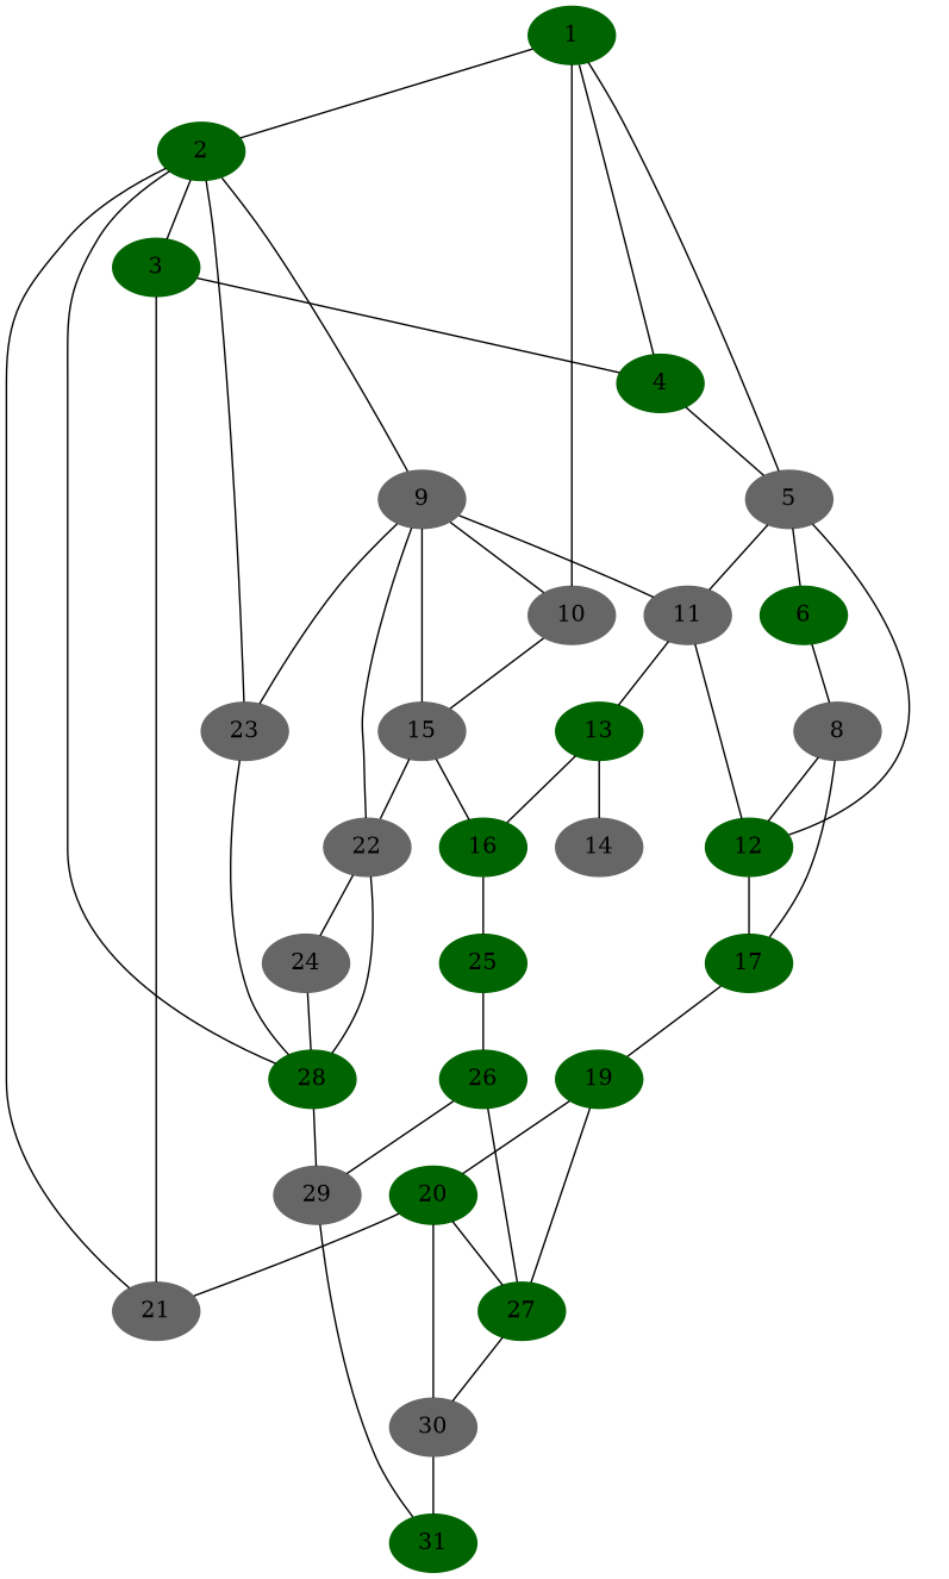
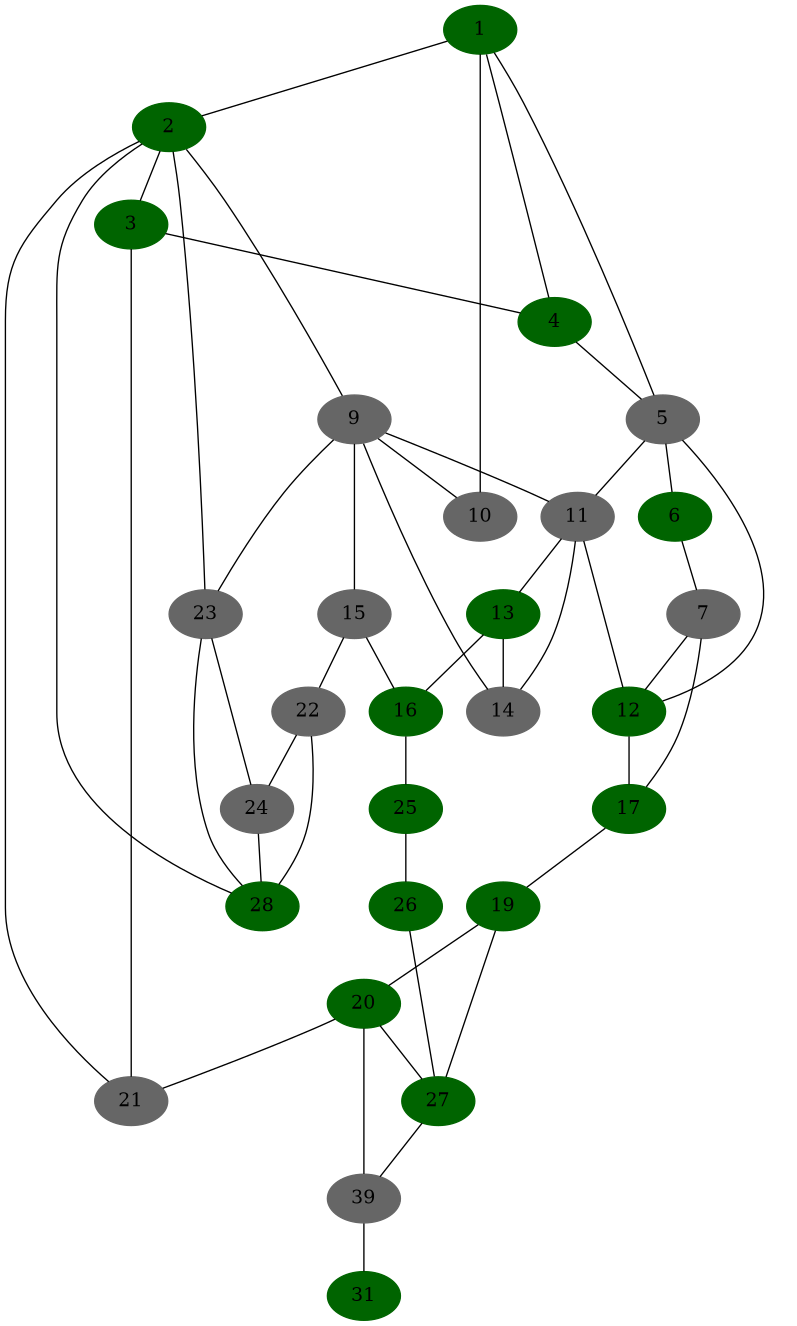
  graph {
    node [color=darkgreen style=filled]
    edge [weight=1.0]
    1
    2
    4
    5 [color=gray40]
    10 [color=gray40]
    3
    9 [color=gray40]
    21 [color=gray40]
    23 [color=gray40]
    28
    6
    11 [color=gray40]
    12
    15 [color=gray40]
    22 [color=gray40]
    24 [color=gray40]
-   29 [color=gray40]
-   7 [color=gray40 label=8]
+   7 [color=gray40]
    13
    14 [color=gray40]
    17
    19
    16
    25
    26
    20
    27
-   30 [color=gray40]
+   30 [color=gray40 label=39]
    31
    1 -- 2
    1 -- 4
    1 -- 5
    1 -- 10 [weight=2.0]
    2 -- 3
    2 -- 9
    2 -- 21
    2 -- 23
    2 -- 28
    4 -- 5
    5 -- 6 [weight=2.0]
    5 -- 11
    5 -- 12
-   10 -- 15 [weight=2.0]
    3 -- 4
    3 -- 21 [weight=2.0]
    9 -- 10
    9 -- 23
    9 -- 11
    9 -- 15
-   9 -- 22
+   9 -- 14
    23 -- 28
-   28 -- 29 [weight=2.0]
+   23 -- 24
    6 -- 7
    11 -- 12
    11 -- 13
+   11 -- 14
    12 -- 17
    15 -- 22
    15 -- 16 [weight=2.0]
    22 -- 28
    22 -- 24 [weight=2.0]
    24 -- 28
-   29 -- 31
    7 -- 12
    7 -- 17 [weight=2.0]
    13 -- 14 [weight=3.0]
    13 -- 16 [weight=2.0]
    17 -- 19 [weight=2.0]
    19 -- 20 [weight=2.0]
    19 -- 27
    16 -- 25 [weight=2.0]
    25 -- 26 [weight=2.0]
-   26 -- 29 [weight=2.0]
    26 -- 27 [weight=2.0]
    20 -- 21
    20 -- 27
    20 -- 30
    27 -- 30
    30 -- 31 [weight=2.0]
  }
